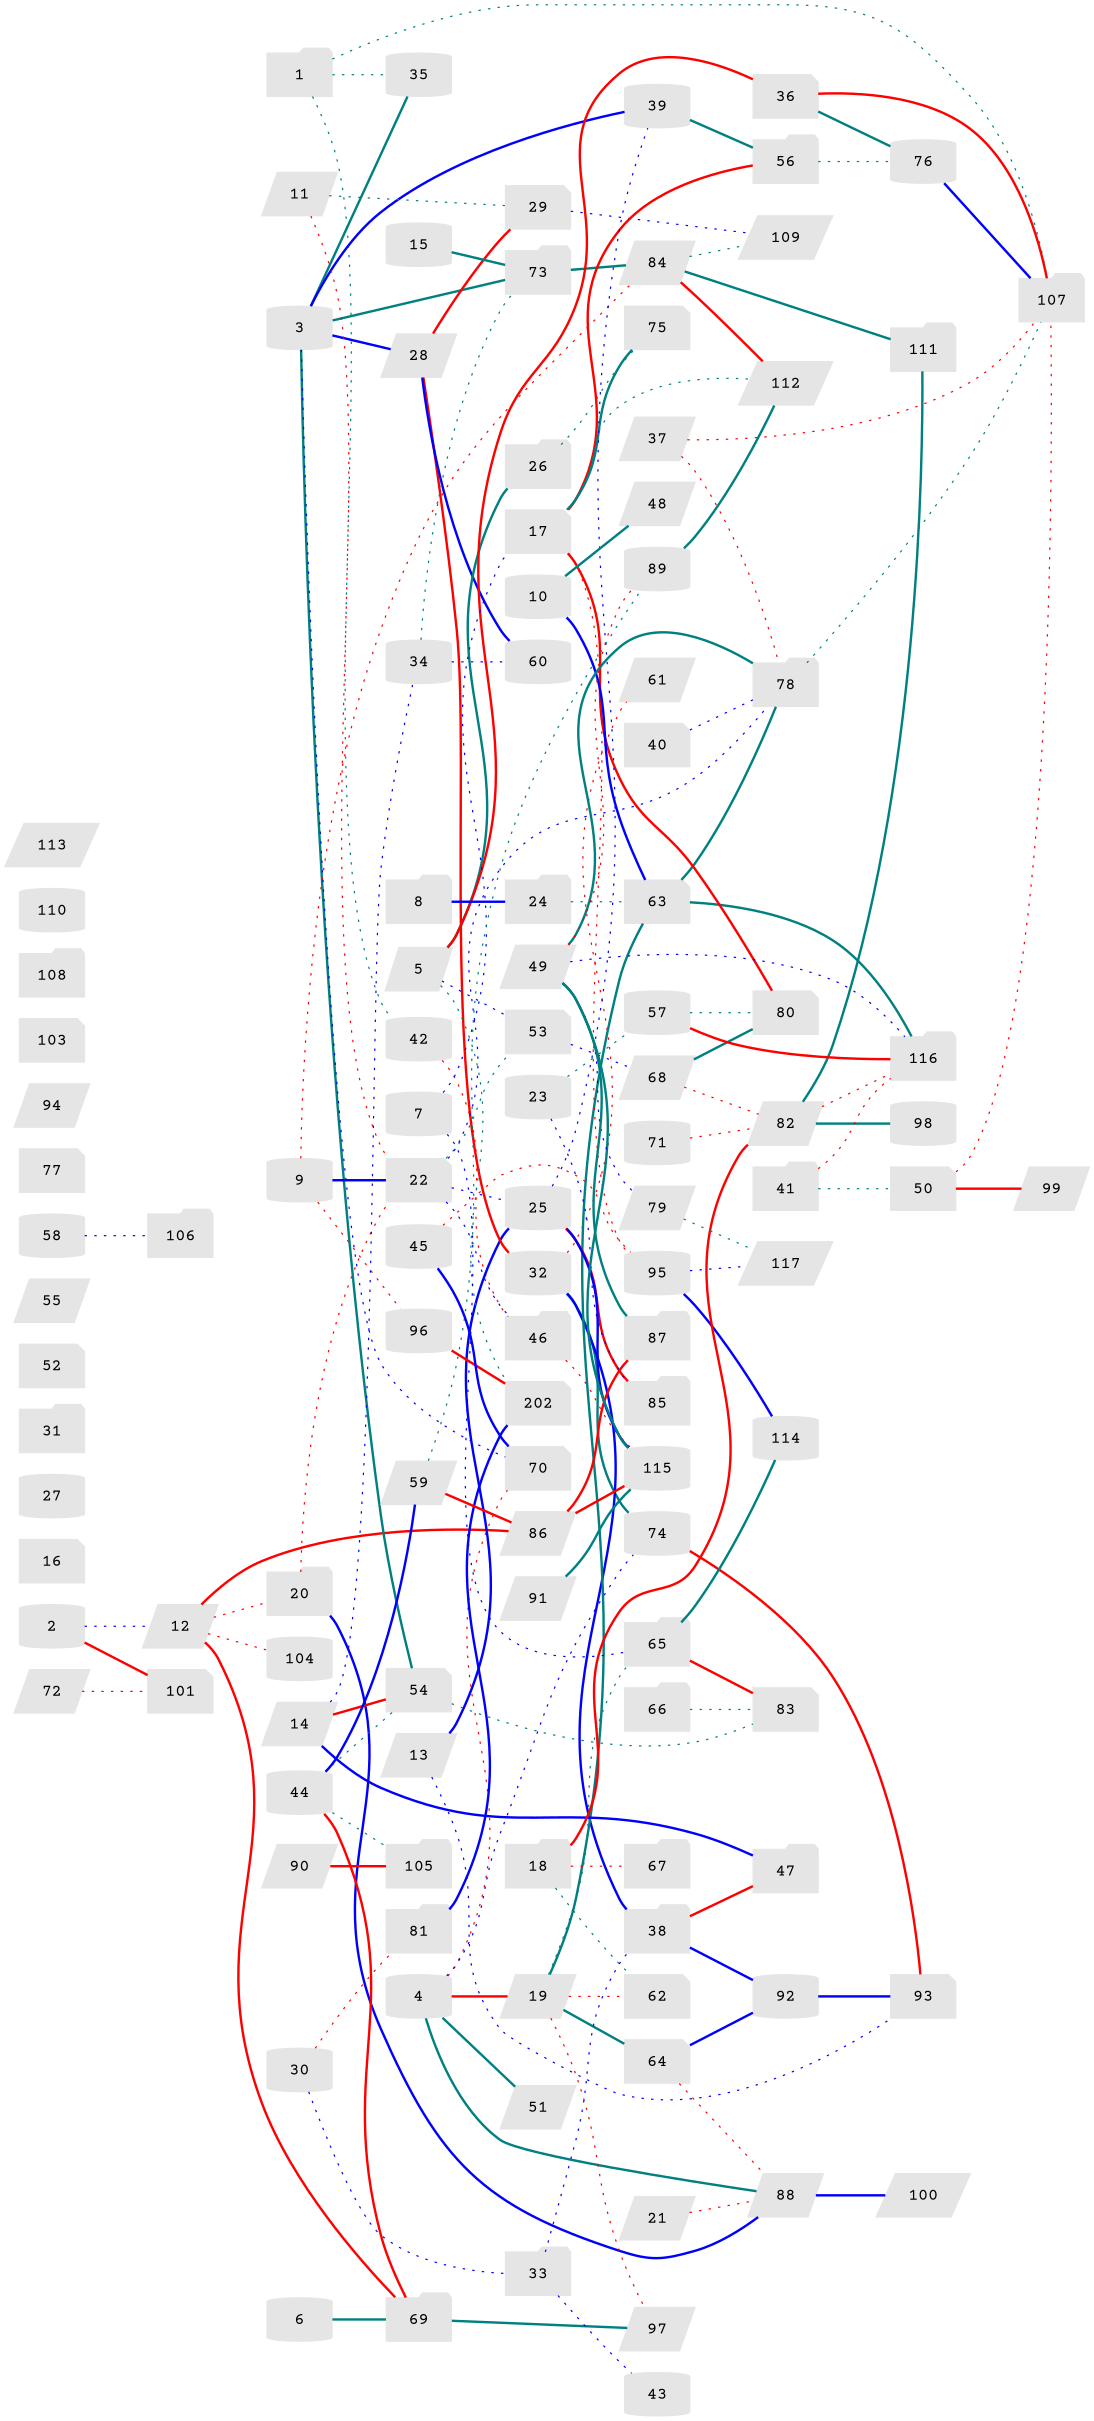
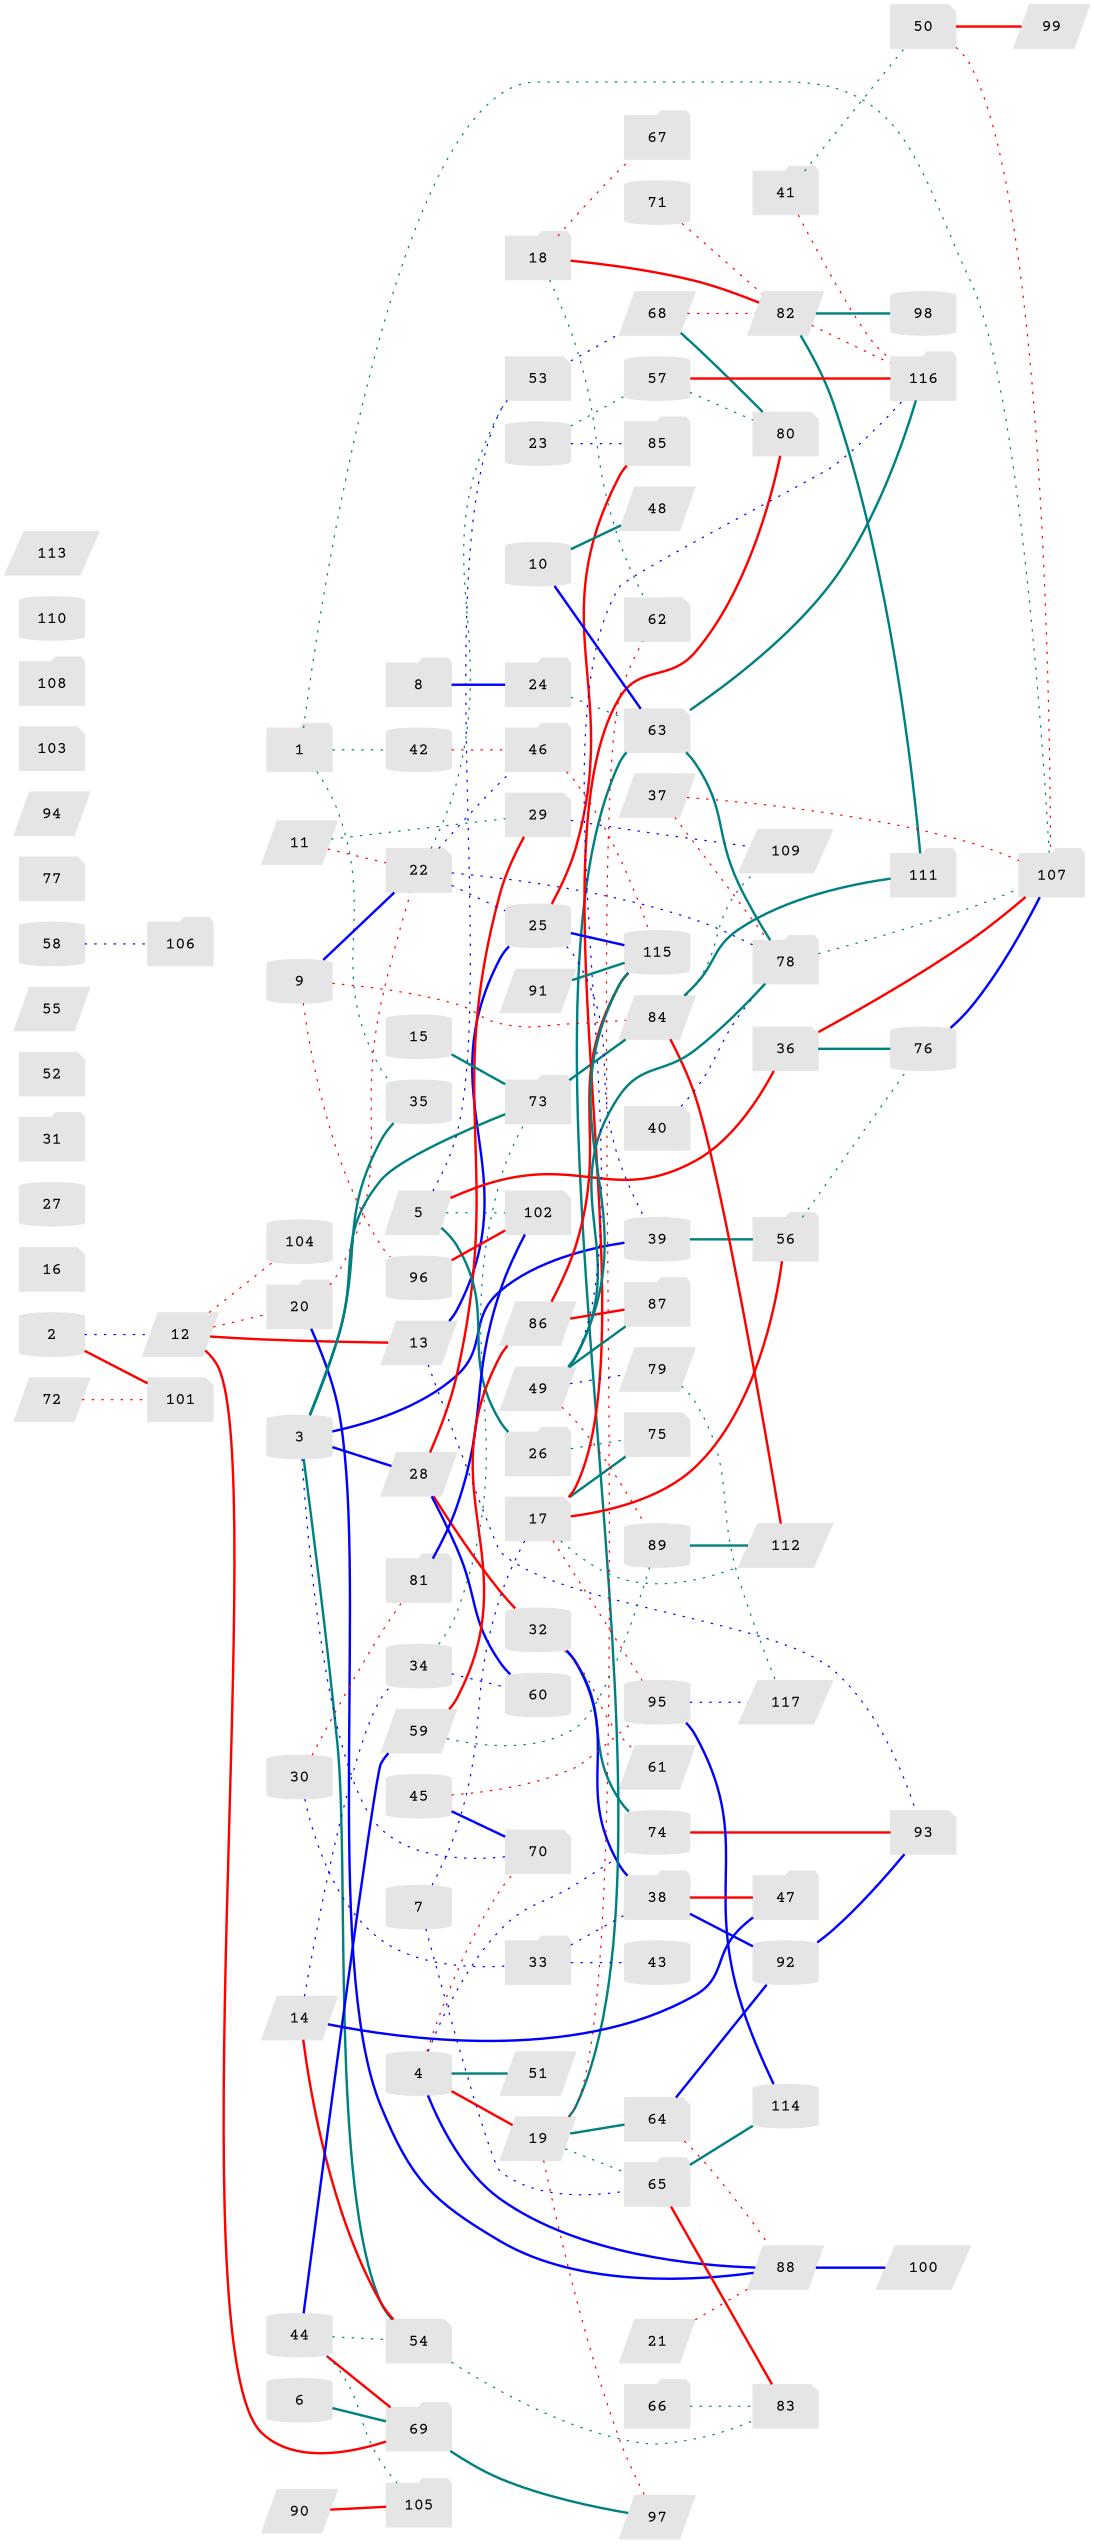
  graph {
    fontname="Courier Prime"
    rankdir=LR
    node [color=gray90 fontname="Courier Prime" shape=cylinder style=filled]
    edge [color=teal fontname="Courier Prime" style=dotted]
    1 [shape=folder]
    35
    42
    107 [shape=folder]
    46 [shape=folder]
    12 [shape=parallelogram]
    2
    101 [shape=note]
    69 [shape=folder]
    13 [shape=parallelogram]
    20 [shape=folder]
    104
    3
    28 [shape=parallelogram]
    39
    54 [shape=note]
    70 [shape=note]
    73 [shape=folder]
    29 [shape=note]
    32
    60
    56 [shape=folder]
    83 [shape=note]
    84 [shape=parallelogram]
    4
    19 [shape=parallelogram]
    51 [shape=parallelogram]
    74
    88 [shape=parallelogram]
    65 [shape=folder]
    63 [shape=note]
    62 [shape=note]
    64 [shape=note]
    97 [shape=parallelogram]
    93 [shape=note]
    100 [shape=parallelogram]
    5 [shape=parallelogram]
    26 [shape=folder]
    36 [shape=note]
    53 [shape=note]
-   102 [shape=note label=202]
+   102 [shape=note]
    75 [shape=note]
    76
    68 [shape=parallelogram]
    6
    17 [shape=note]
    7
    80 [shape=note]
    95
    112 [shape=parallelogram]
    114
    8 [shape=folder]
    24 [shape=folder]
    22 [shape=note]
    9
    96
    25
    78 [shape=folder]
    109 [shape=parallelogram]
    111 [shape=folder]
    48 [shape=parallelogram]
    10
    116 [shape=folder]
    11 [shape=parallelogram]
    85 [shape=folder]
    115
    14 [shape=parallelogram]
    34
    47 [shape=folder]
    15
    16 [shape=note]
    117 [shape=parallelogram]
    18 [shape=folder]
    67 [shape=folder]
    82 [shape=parallelogram]
    98
    92
    21 [shape=parallelogram]
    23
    57
    27
    38 [shape=folder]
    61 [shape=parallelogram]
    33 [shape=folder]
    30
    81 [shape=folder]
    43
    31 [shape=folder]
    37 [shape=parallelogram]
    40 [shape=note]
    41 [shape=folder]
    50 [shape=note]
    99 [shape=parallelogram]
    44
    59 [shape=parallelogram]
    105 [shape=folder]
    89
    86 [shape=parallelogram]
    45
    49 [shape=parallelogram]
    79 [shape=parallelogram]
    87 [shape=folder]
    52 [shape=note]
    55 [shape=parallelogram]
    106 [shape=folder]
    58
    66 [shape=folder]
    71
    72 [shape=parallelogram]
    77 [shape=note]
    90 [shape=parallelogram]
    91 [shape=parallelogram]
    94 [shape=parallelogram]
    103 [shape=note]
    108 [shape=folder]
    110
    113 [shape=parallelogram]
    1 -- 35
    1 -- 42
    1 -- 107
    42 -- 46 [color=red]
    46 -- 115 [color=red]
    12 -- 69 [color=red style=bold]
-   12 -- 86 [color=red style=bold]
+   12 -- 13 [color=red style=bold]
    12 -- 20 [color=red]
    12 -- 104 [color=red]
    2 -- 12 [color=blue]
    2 -- 101 [color=red style=bold]
    69 -- 97 [style=bold]
    13 -- 93 [color=blue]
    13 -- 25 [color=blue style=bold]
    20 -- 88 [color=blue style=bold]
    20 -- 22 [color=red]
    3 -- 35 [style=bold]
    3 -- 28 [color=blue style=bold]
    3 -- 39 [color=blue style=bold]
    3 -- 54 [style=bold]
    3 -- 70 [color=blue]
    3 -- 73 [style=bold]
    28 -- 29 [color=red style=bold]
    28 -- 32 [color=red style=bold]
    28 -- 60 [color=blue style=bold]
    39 -- 56 [style=bold]
    54 -- 83
    73 -- 84 [style=bold]
    29 -- 109 [color=blue]
    32 -- 74 [style=bold]
    32 -- 38 [color=blue style=bold]
    32 -- 61 [color=red]
    56 -- 76
    84 -- 112 [color=red style=bold]
    84 -- 109
    84 -- 111 [style=bold]
    4 -- 70 [color=red]
    4 -- 19 [color=red style=bold]
    4 -- 51 [style=bold]
    4 -- 74 [color=blue]
-   4 -- 88 [style=bold]
+   4 -- 88 [color=blue style=bold]
    19 -- 65
    19 -- 63 [style=bold]
    19 -- 62 [color=red]
    19 -- 64 [style=bold]
    19 -- 97 [color=red]
    74 -- 93 [color=red style=bold]
    88 -- 100 [color=blue style=bold]
    65 -- 83 [color=red style=bold]
    65 -- 114 [style=bold]
    63 -- 78 [style=bold]
    63 -- 116 [style=bold]
    64 -- 88 [color=red]
    64 -- 92 [color=blue style=bold]
    5 -- 26 [style=bold]
    5 -- 36 [color=red style=bold]
    5 -- 53 [color=blue]
    5 -- 102
    26 -- 75
    36 -- 107 [color=red style=bold]
    36 -- 76 [style=bold]
    53 -- 68 [color=blue]
    76 -- 107 [color=blue style=bold]
    68 -- 80 [style=bold]
    68 -- 82 [color=red]
    6 -- 69 [style=bold]
    17 -- 56 [color=red style=bold]
    17 -- 75 [style=bold]
    17 -- 80 [color=red style=bold]
    17 -- 95 [color=red]
    17 -- 112
    7 -- 65 [color=blue]
    7 -- 17 [color=blue]
    95 -- 114 [color=blue style=bold]
    95 -- 117 [color=blue]
    8 -- 24 [color=blue style=bold]
    24 -- 63
    22 -- 46 [color=blue]
    22 -- 53
    22 -- 25 [color=blue]
    22 -- 78 [color=blue]
    9 -- 84 [color=red]
    9 -- 22 [color=blue style=bold]
    9 -- 96 [color=red]
    96 -- 102 [color=red style=bold]
    25 -- 39 [color=blue]
    25 -- 85 [color=red style=bold]
    25 -- 115 [color=blue style=bold]
    78 -- 107
    10 -- 63 [color=blue style=bold]
    10 -- 48 [style=bold]
    11 -- 29
    11 -- 22 [color=red]
    14 -- 54 [color=red style=bold]
    14 -- 34 [color=blue]
    14 -- 47 [color=blue style=bold]
    34 -- 73
    34 -- 60 [color=blue]
    15 -- 73 [style=bold]
    18 -- 62
    18 -- 67 [color=red]
    18 -- 82 [color=red style=bold]
    82 -- 111 [style=bold]
    82 -- 116 [color=red]
    82 -- 98 [style=bold]
    92 -- 93 [color=blue style=bold]
    21 -- 88 [color=red]
    23 -- 85 [color=blue]
    23 -- 57
    57 -- 80
    57 -- 116 [color=red style=bold]
    38 -- 47 [color=red style=bold]
    38 -- 92 [color=blue style=bold]
    33 -- 38 [color=blue]
    33 -- 43 [color=blue]
    30 -- 33 [color=blue]
    30 -- 81 [color=red]
    81 -- 102 [color=blue style=bold]
    37 -- 107 [color=red]
    37 -- 78 [color=red]
    40 -- 78 [color=blue]
    41 -- 116 [color=red]
    41 -- 50
    50 -- 107 [color=red]
    50 -- 99 [color=red style=bold]
    44 -- 69 [color=red style=bold]
    44 -- 54
    44 -- 59 [color=blue style=bold]
    44 -- 105
    59 -- 89
    59 -- 86 [color=red style=bold]
    89 -- 112 [style=bold]
    86 -- 115 [color=red style=bold]
    86 -- 87 [color=red style=bold]
    45 -- 70 [color=blue style=bold]
    45 -- 95 [color=red]
    49 -- 78 [style=bold]
    49 -- 116 [color=blue]
    49 -- 115 [style=bold]
    49 -- 89 [color=red]
    49 -- 79 [color=blue]
    49 -- 87 [style=bold]
    79 -- 117
    58 -- 106 [color=blue]
    66 -- 83
    71 -- 82 [color=red]
    72 -- 101 [color=red]
    90 -- 105 [color=red style=bold]
    91 -- 115 [style=bold]
  }
